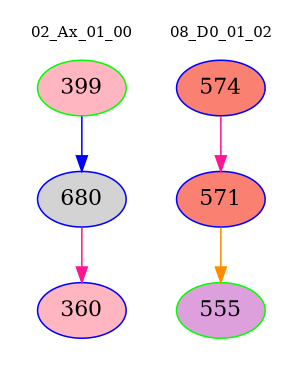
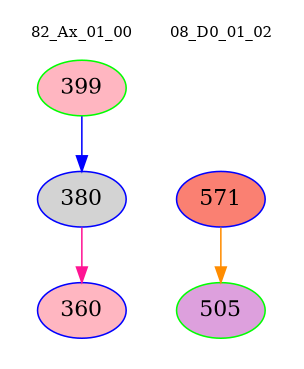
  digraph {
    node [color=blue fillcolor=lightpink style=filled]
    edge [color=deeppink style=solid]
    n1 [color=green label=399]
-   n2 [fillcolor=lightgrey label=680]
+   n2 [fillcolor=lightgrey label=380]
    n3 [label=360]
-   n4 [fillcolor=salmon label=574]
    n5 [fillcolor=salmon label=571]
-   n6 [color=green fillcolor=plum label=555]
+   n6 [color=green fillcolor=plum label=505]
    subgraph cluster_1 {
      color=white
      fontsize=10
-     label="02_Ax_01_00"
+     label="82_Ax_01_00"
      n1
      n2
      n3
    }
    subgraph cluster_2 {
      color=white
      fontsize=10
      label="08_D0_01_02"
-     n4
      n5
      n6
    }
    n1 -> n2 [color=blue]
    n2 -> n3
-   n4 -> n5
    n5 -> n6 [color=darkorange]
  }
